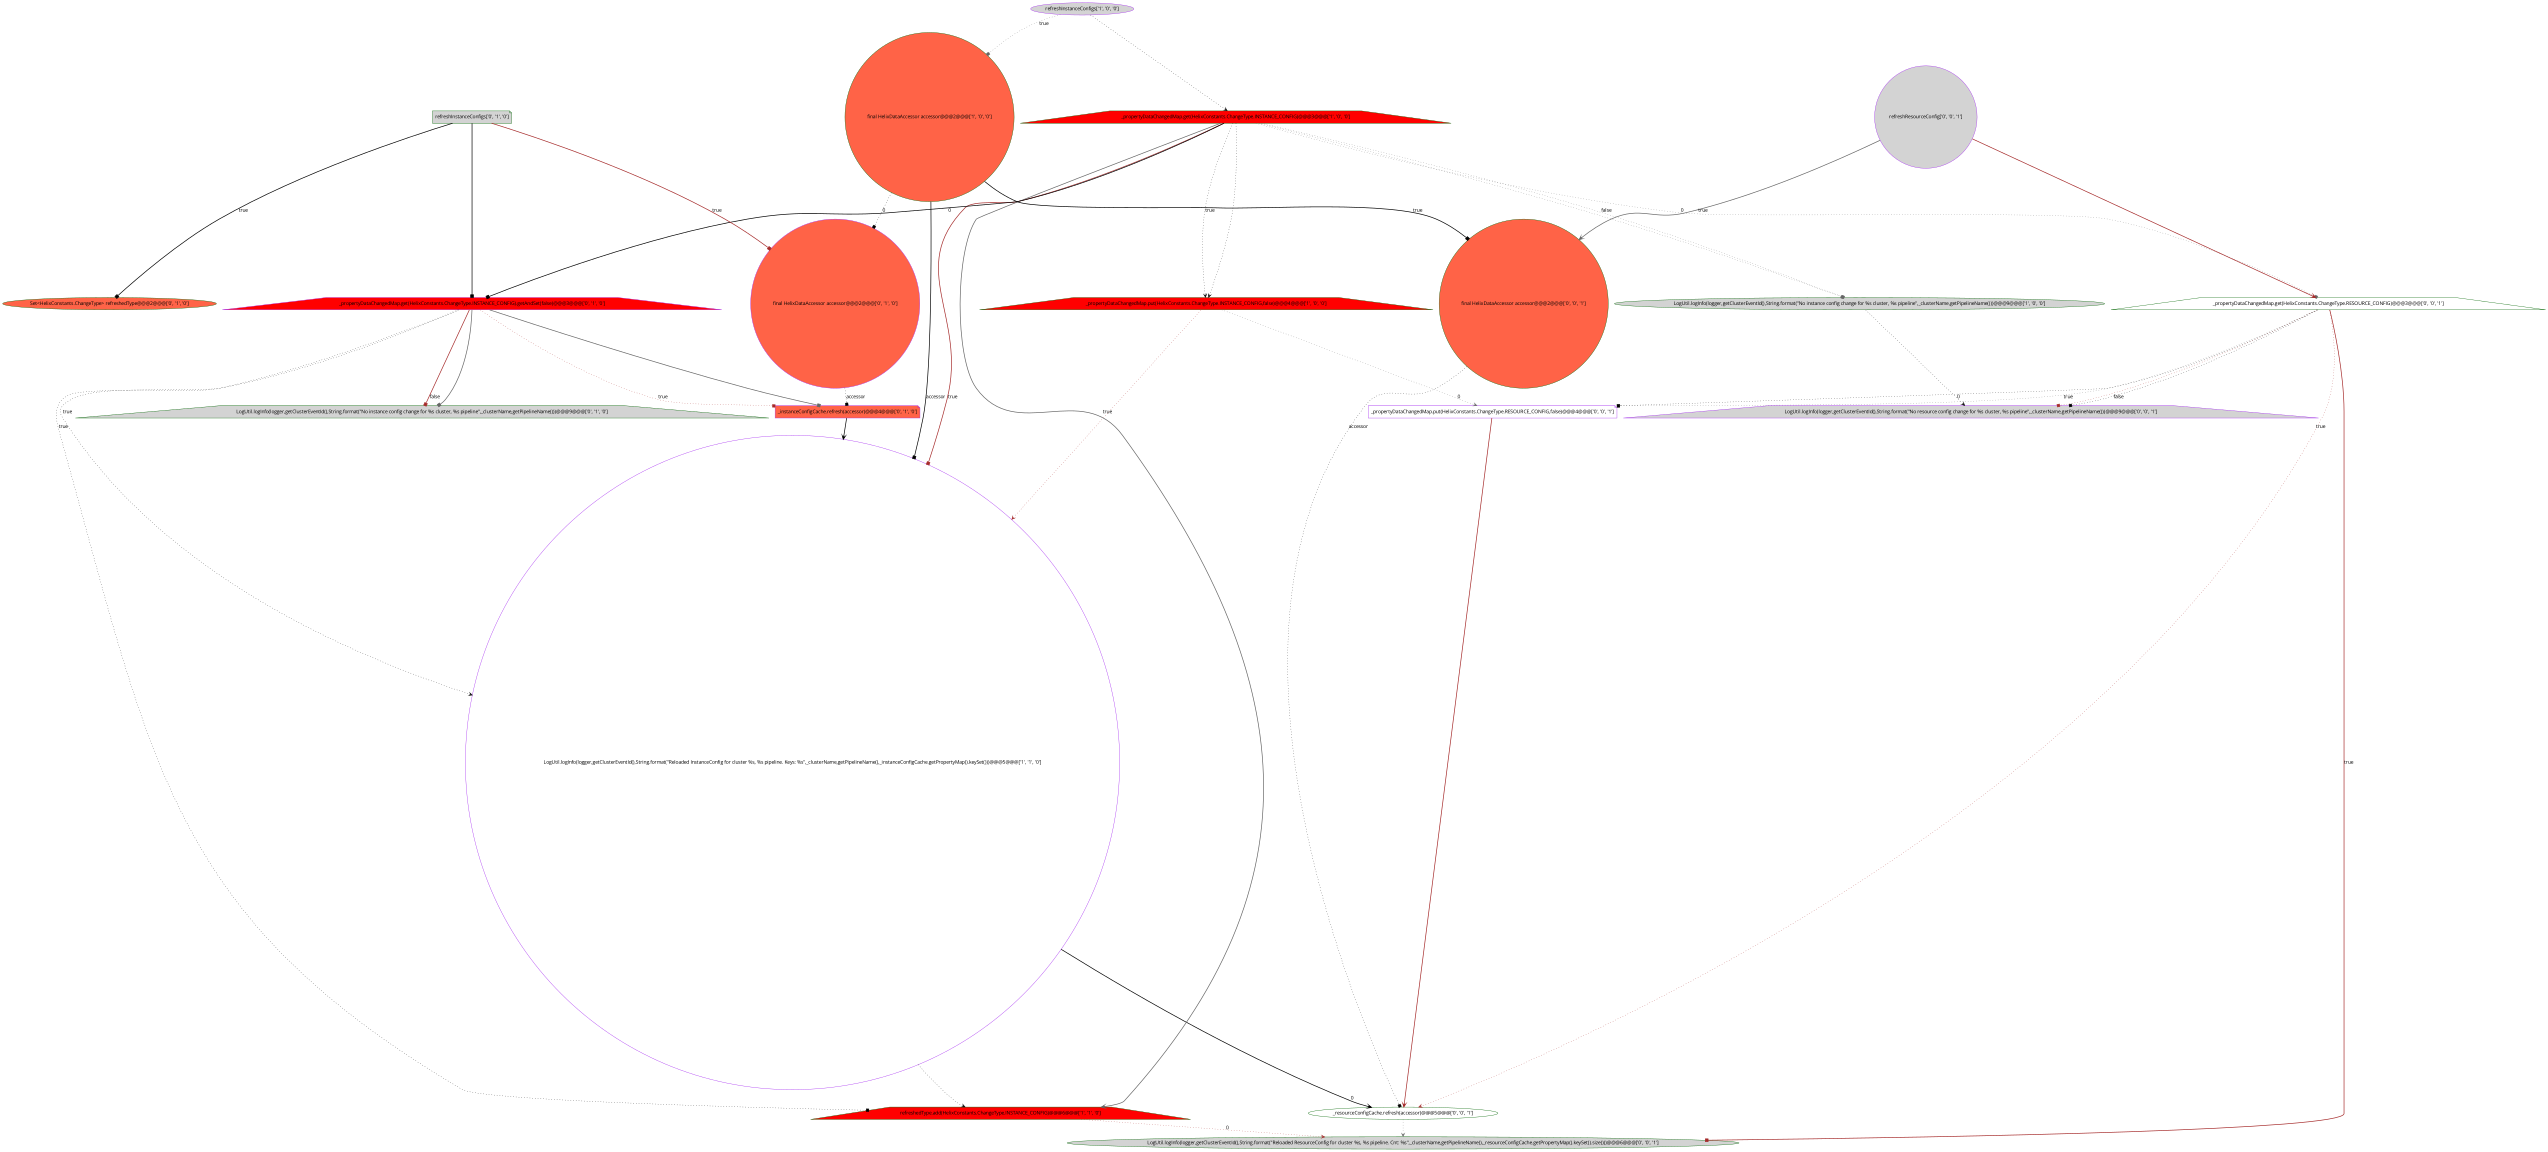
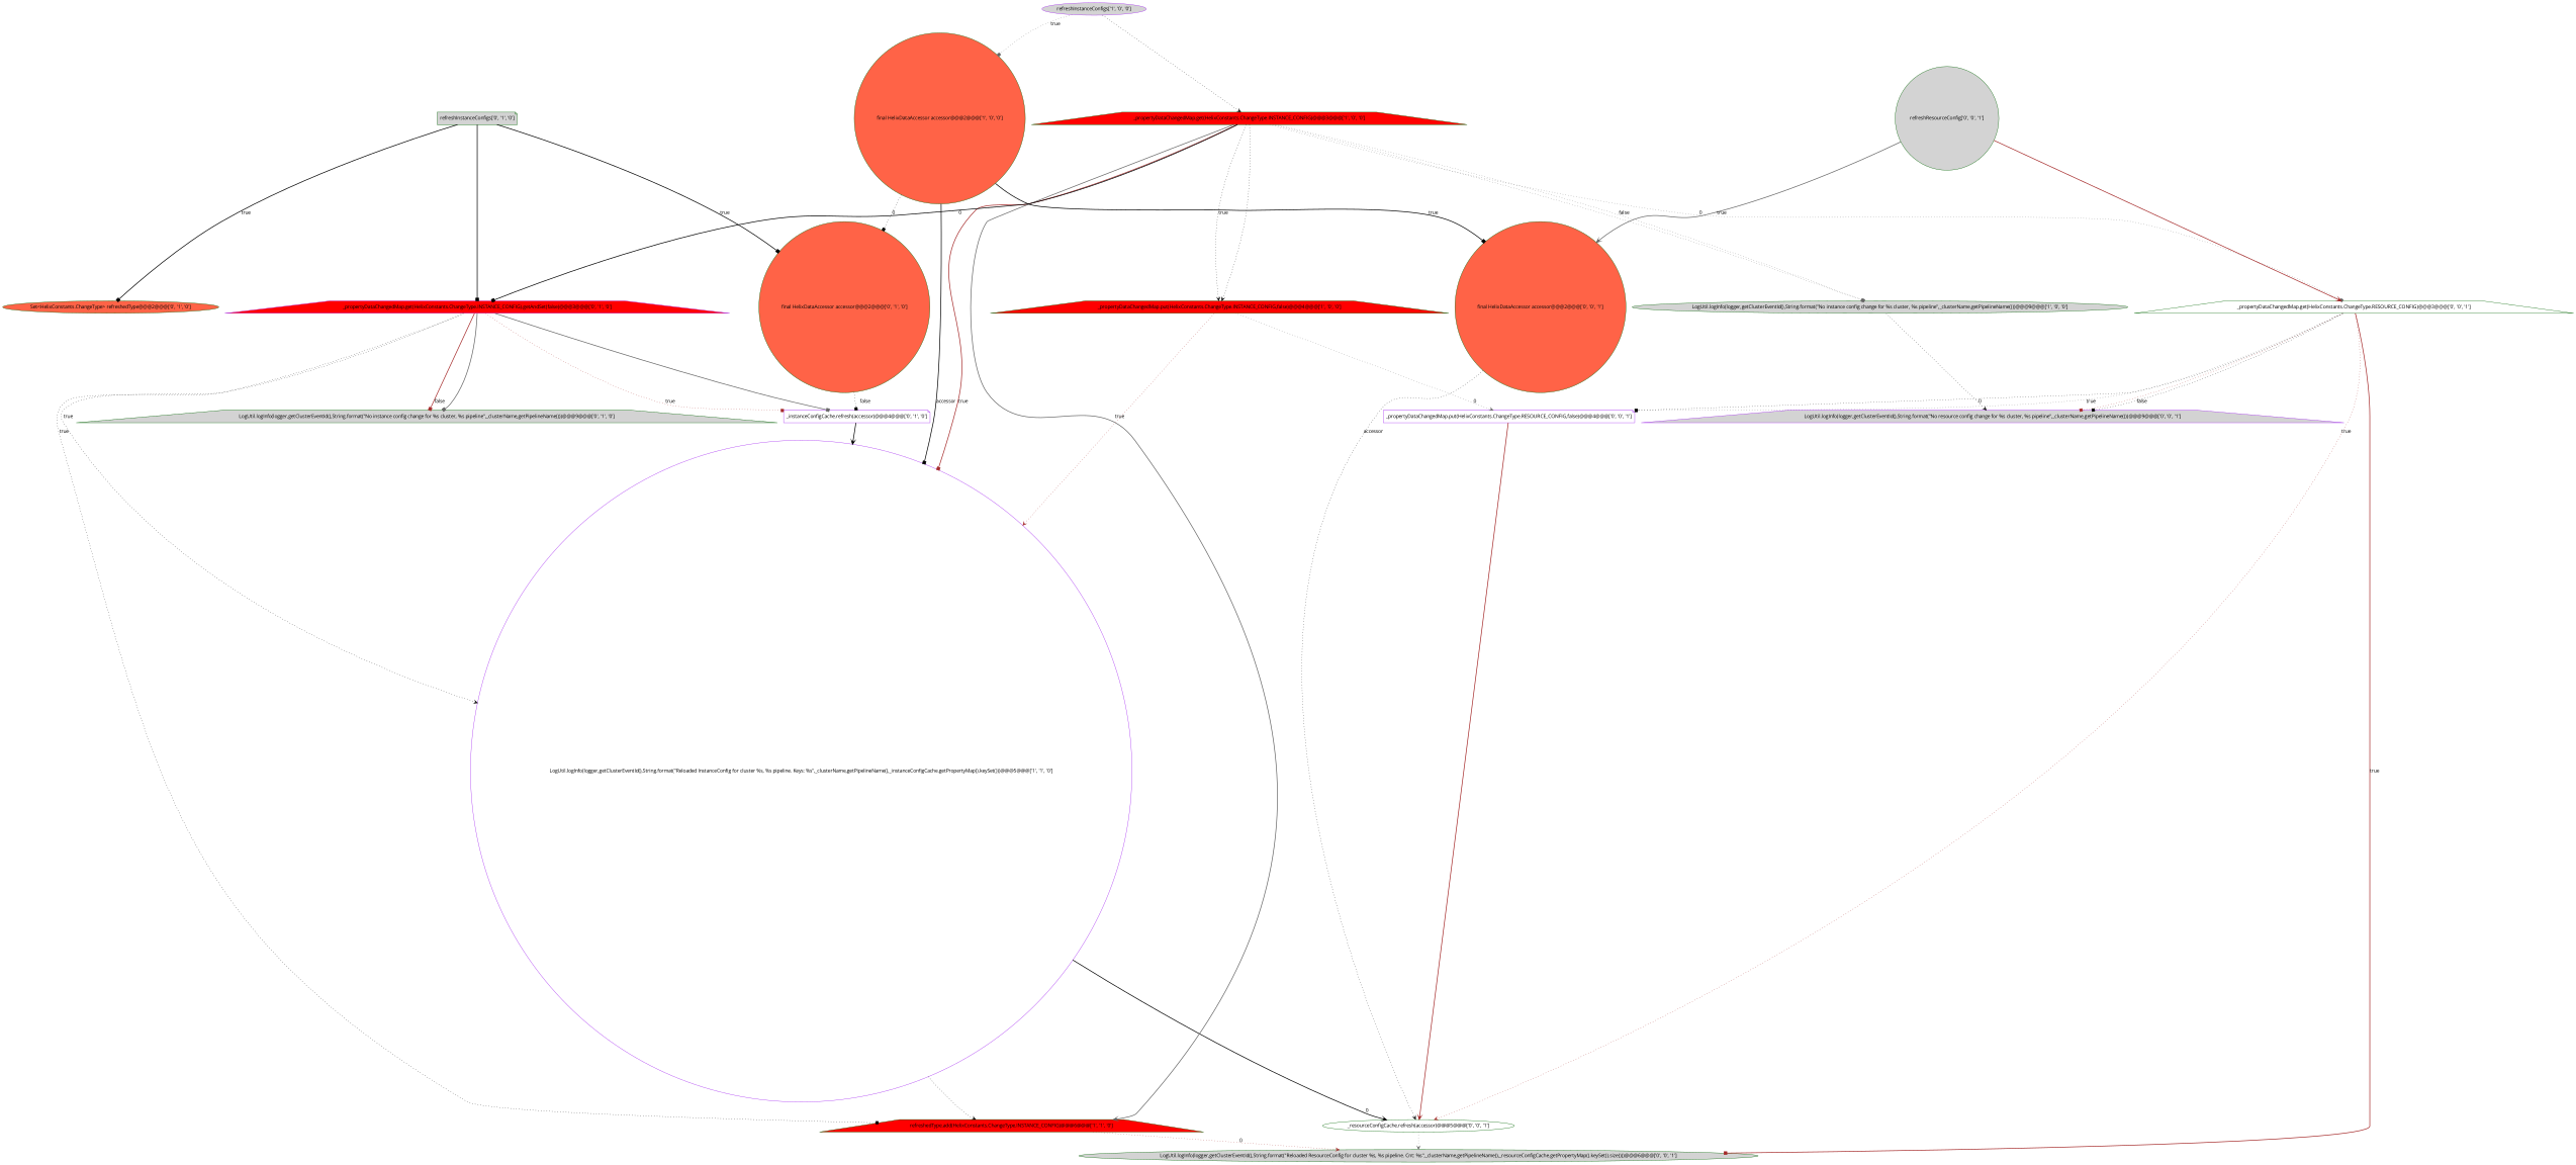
  digraph {
    fontname="Open Sans"
    node [color=darkgreen fillcolor=lightgray fontname="Open Sans" shape=trapezium style=filled]
    edge [arrowhead=box color=black fontname="Open Sans" style=dotted]
    n1 [label="LogUtil.logInfo(logger,getClusterEventId(),String.format(\"Reloaded ResourceConfig for cluster %s, %s pipeline. Cnt: %s\",_clusterName,getPipelineName(),_resourceConfigCache.getPropertyMap().keySet().size()))@@@6@@@['0', '0', '1']" shape=ellipse]
    n2 [color=purple fillcolor=white label="LogUtil.logInfo(logger,getClusterEventId(),String.format(\"Reloaded InstanceConfig for cluster %s, %s pipeline. Keys: %s\",_clusterName,getPipelineName(),_instanceConfigCache.getPropertyMap().keySet()))@@@5@@@['1', '1', '0']" shape=circle]
    n3 [fillcolor=white label="_resourceConfigCache.refresh(accessor)@@@5@@@['0', '0', '1']" shape=ellipse]
    n4 [fillcolor=red label="refreshedType.add(HelixConstants.ChangeType.INSTANCE_CONFIG)@@@6@@@['1', '1', '0']"]
-   n5 [color=purple fillcolor=tomato label="final HelixDataAccessor accessor@@@2@@@['0', '1', '0']" shape=circle]
-   n6 [color=purple fillcolor=tomato label="_instanceConfigCache.refresh(accessor)@@@4@@@['0', '1', '0']" shape=note]
+   n5 [fillcolor=tomato label="final HelixDataAccessor accessor@@@2@@@['0', '1', '0']" shape=circle]
+   n6 [color=purple fillcolor=white label="_instanceConfigCache.refresh(accessor)@@@4@@@['0', '1', '0']" shape=note]
    n7 [fillcolor=red label="_propertyDataChangedMap.get(HelixConstants.ChangeType.INSTANCE_CONFIG)@@@3@@@['1', '0', '0']"]
    n8 [label="LogUtil.logInfo(logger,getClusterEventId(),String.format(\"No instance config change for %s cluster, %s pipeline\",_clusterName,getPipelineName()))@@@9@@@['1', '0', '0']" shape=ellipse]
    n9 [fillcolor=red label="_propertyDataChangedMap.put(HelixConstants.ChangeType.INSTANCE_CONFIG,false)@@@4@@@['1', '0', '0']"]
    n10 [color=purple fillcolor=red label="_propertyDataChangedMap.get(HelixConstants.ChangeType.INSTANCE_CONFIG).getAndSet(false)@@@3@@@['0', '1', '0']"]
    n11 [fillcolor=white label="_propertyDataChangedMap.get(HelixConstants.ChangeType.RESOURCE_CONFIG)@@@3@@@['0', '0', '1']"]
    n12 [color=purple label="LogUtil.logInfo(logger,getClusterEventId(),String.format(\"No resource config change for %s cluster, %s pipeline\",_clusterName,getPipelineName()))@@@9@@@['0', '0', '1']"]
    n13 [color=purple fillcolor=white label="_propertyDataChangedMap.put(HelixConstants.ChangeType.RESOURCE_CONFIG,false)@@@4@@@['0', '0', '1']" shape=note]
    n14 [label="LogUtil.logInfo(logger,getClusterEventId(),String.format(\"No instance config change for %s cluster, %s pipeline\",_clusterName,getPipelineName()))@@@9@@@['0', '1', '0']"]
    n15 [fillcolor=tomato label="Set<HelixConstants.ChangeType> refreshedType@@@2@@@['0', '1', '0']" shape=ellipse]
    n16 [label="refreshInstanceConfigs['0', '1', '0']" shape=note]
    n17 [fillcolor=tomato label="final HelixDataAccessor accessor@@@2@@@['1', '0', '0']" shape=circle]
    n18 [fillcolor=tomato label="final HelixDataAccessor accessor@@@2@@@['0', '0', '1']" shape=circle]
    n19 [color=purple label="refreshInstanceConfigs['1', '0', '0']" shape=ellipse]
-   n20 [color=purple label="refreshResourceConfig['0', '0', '1']" shape=circle]
+   n20 [label="refreshResourceConfig['0', '0', '1']" shape=circle]
    n2 -> n3 [arrowhead=vee label=0 style=bold]
    n2 -> n4 [arrowhead=vee]
    n3 -> n1 [arrowhead=vee color=gray40]
    n4 -> n1 [arrowhead=vee color=brown label=0]
-   n5 -> n6 [label=accessor]
+   n5 -> n6 [label=false]
    n6 -> n2 [arrowhead=vee style=bold]
    n7 -> n2 [color=brown label=true style=bold]
    n7 -> n4 [arrowhead=vee color=gray40 label=true style=bold]
    n7 -> n8 [color=gray40]
    n7 -> n8 [color=gray40 label=false]
    n7 -> n9 [arrowhead=vee]
    n7 -> n9 [arrowhead=vee label=true]
    n7 -> n10 [label=0 style=bold]
    n7 -> n11 [color=gray40 label=0]
    n8 -> n12 [arrowhead=vee label=0]
    n9 -> n2 [arrowhead=vee color=brown]
    n9 -> n13 [arrowhead=vee color=gray40 label=0]
    n10 -> n2 [arrowhead=vee label=true]
    n10 -> n4 [label=true]
    n10 -> n6 [color=brown label=true]
    n10 -> n6 [color=gray40 style=bold]
    n10 -> n14 [color=gray40 style=bold]
    n10 -> n14 [color=brown label=false style=bold]
    n11 -> n1 [color=brown label=true style=bold]
    n11 -> n3 [arrowhead=vee color=brown label=true]
    n11 -> n12 [color=brown]
    n11 -> n12 [label=false]
    n11 -> n13 [color=gray40 label=true]
    n11 -> n13
    n13 -> n3 [arrowhead=vee color=brown style=bold]
-   n16 -> n5 [color=brown label=true style=bold]
+   n16 -> n5 [label=true style=bold]
    n16 -> n10 [style=bold]
    n16 -> n15 [label=true style=bold]
    n17 -> n2 [label=accessor style=bold]
    n17 -> n5 [label=0]
    n17 -> n18 [label=true style=bold]
-   n18 -> n3 [label=accessor]
+   n18 -> n3 [arrowhead=vee label=accessor]
    n19 -> n7 [arrowhead=vee]
    n19 -> n17 [color=gray40 label=true]
    n20 -> n11 [arrowhead=vee color=brown style=bold]
    n20 -> n18 [arrowhead=vee color=gray40 label=true style=bold]
  }
